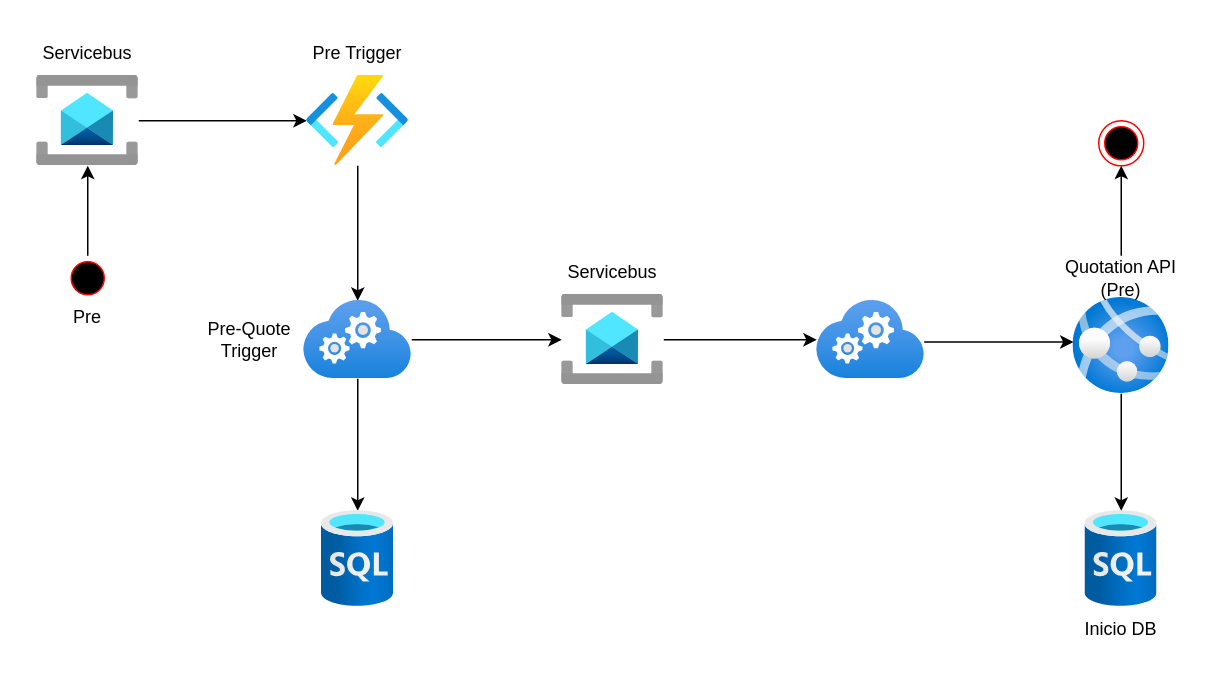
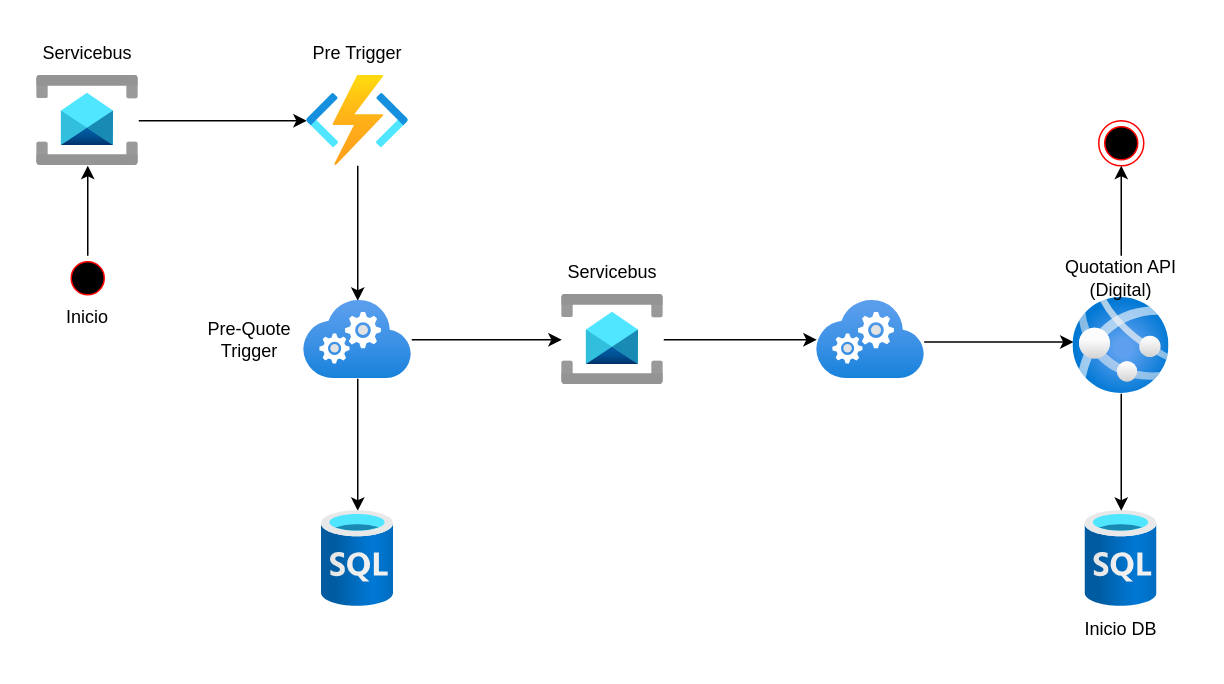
  <mxCell id="0" />
  <mxCell id="1" parent="0" />
  <mxCell id="2" style="edgeStyle=orthogonalEdgeStyle;rounded=0;orthogonalLoop=1;jettySize=auto;html=1;" edge="1" parent="1" source="3" target="5"><mxGeometry relative="1" as="geometry" /></mxCell>
  <mxCell id="3" value="" style="image;aspect=fixed;html=1;points=[];align=center;fontSize=12;image=img/lib/azure2/integration/Service_Bus.svg;" vertex="1" parent="1"><mxGeometry x="24" y="50" width="68" height="60" as="geometry" /></mxCell>
  <mxCell id="4" style="edgeStyle=orthogonalEdgeStyle;rounded=0;orthogonalLoop=1;jettySize=auto;html=1;" edge="1" parent="1" source="5" target="8"><mxGeometry relative="1" as="geometry" /></mxCell>
  <mxCell id="5" value="" style="image;aspect=fixed;html=1;points=[];align=center;fontSize=12;image=img/lib/azure2/compute/Function_Apps.svg;" vertex="1" parent="1"><mxGeometry x="204" y="50" width="68" height="60" as="geometry" /></mxCell>
  <mxCell id="6" value="" style="edgeStyle=orthogonalEdgeStyle;rounded=0;orthogonalLoop=1;jettySize=auto;html=1;" edge="1" parent="1" source="8" target="9"><mxGeometry relative="1" as="geometry" /></mxCell>
  <mxCell id="7" value="" style="edgeStyle=orthogonalEdgeStyle;rounded=0;orthogonalLoop=1;jettySize=auto;html=1;" edge="1" parent="1" source="8" target="11"><mxGeometry relative="1" as="geometry" /></mxCell>
  <mxCell id="8" value="" style="image;aspect=fixed;html=1;points=[];align=center;fontSize=12;image=img/lib/azure2/compute/Cloud_Services_Classic.svg;" vertex="1" parent="1"><mxGeometry x="202" y="200" width="72" height="52" as="geometry" /></mxCell>
  <mxCell id="9" value="" style="image;aspect=fixed;html=1;points=[];align=center;fontSize=12;image=img/lib/azure2/databases/SQL_Database.svg;" vertex="1" parent="1"><mxGeometry x="214" y="340" width="48" height="64" as="geometry" /></mxCell>
  <mxCell id="10" value="" style="edgeStyle=orthogonalEdgeStyle;rounded=0;orthogonalLoop=1;jettySize=auto;html=1;" edge="1" parent="1" source="11" target="17"><mxGeometry relative="1" as="geometry" /></mxCell>
  <mxCell id="11" value="" style="image;aspect=fixed;html=1;points=[];align=center;fontSize=12;image=img/lib/azure2/integration/Service_Bus.svg;" vertex="1" parent="1"><mxGeometry x="374" y="196" width="68" height="60" as="geometry" /></mxCell>
  <mxCell id="12" value="Servicebus" style="text;html=1;strokeColor=none;fillColor=none;align=center;verticalAlign=middle;whiteSpace=wrap;rounded=0;" vertex="1" parent="1"><mxGeometry x="28" y="20" width="60" height="30" as="geometry" /></mxCell>
  <mxCell id="13" value="Pre Trigger" style="text;html=1;strokeColor=none;fillColor=none;align=center;verticalAlign=middle;whiteSpace=wrap;rounded=0;" vertex="1" parent="1"><mxGeometry x="200" y="20" width="76" height="30" as="geometry" /></mxCell>
  <mxCell id="14" value="Pre-Quote Trigger" style="text;html=1;strokeColor=none;fillColor=none;align=center;verticalAlign=middle;whiteSpace=wrap;rounded=0;" vertex="1" parent="1"><mxGeometry x="128" y="211" width="76" height="30" as="geometry" /></mxCell>
  <mxCell id="15" value="Servicebus" style="text;html=1;strokeColor=none;fillColor=none;align=center;verticalAlign=middle;whiteSpace=wrap;rounded=0;" vertex="1" parent="1"><mxGeometry x="378" y="166" width="60" height="30" as="geometry" /></mxCell>
  <mxCell id="16" value="" style="edgeStyle=orthogonalEdgeStyle;rounded=0;orthogonalLoop=1;jettySize=auto;html=1;entryX=0.003;entryY=0.461;entryDx=0;entryDy=0;entryPerimeter=0;exitX=0.995;exitY=0.528;exitDx=0;exitDy=0;exitPerimeter=0;" edge="1" parent="1" source="17" target="21"><mxGeometry relative="1" as="geometry"><mxPoint x="704" y="230" as="targetPoint" /></mxGeometry></mxCell>
  <mxCell id="17" value="" style="image;aspect=fixed;html=1;points=[];align=center;fontSize=12;image=img/lib/azure2/compute/Cloud_Services_Classic.svg;" vertex="1" parent="1"><mxGeometry x="544" y="200" width="72" height="52" as="geometry" /></mxCell>
  <mxCell id="18" value="" style="edgeStyle=orthogonalEdgeStyle;rounded=0;orthogonalLoop=1;jettySize=auto;html=1;" edge="1" parent="1" source="19" target="3"><mxGeometry relative="1" as="geometry" /></mxCell>
  <mxCell id="19" value="" style="ellipse;html=1;shape=startState;fillColor=#000000;strokeColor=#ff0000;" vertex="1" parent="1"><mxGeometry x="43" y="170" width="30" height="30" as="geometry" /></mxCell>
  <mxCell id="20" value="" style="group" vertex="1" connectable="0" parent="1"><mxGeometry x="704" y="170" width="86" height="92" as="geometry" /></mxCell>
  <mxCell id="21" value="" style="image;aspect=fixed;html=1;points=[];align=center;fontSize=12;image=img/lib/azure2/app_services/App_Services.svg;" vertex="1" parent="20"><mxGeometry x="11" y="28" width="64" height="64" as="geometry" /></mxCell>
- <mxCell id="22" value="Quotation API (Pre)" style="text;html=1;strokeColor=none;fillColor=none;align=center;verticalAlign=middle;whiteSpace=wrap;rounded=0;" vertex="1" parent="20"><mxGeometry width="86" height="30" as="geometry" /></mxCell>
+ <mxCell id="22" value="Quotation API (Digital)" style="text;html=1;strokeColor=none;fillColor=none;align=center;verticalAlign=middle;whiteSpace=wrap;rounded=0;" vertex="1" parent="20"><mxGeometry width="86" height="30" as="geometry" /></mxCell>
  <mxCell id="23" value="" style="image;aspect=fixed;html=1;points=[];align=center;fontSize=12;image=img/lib/azure2/databases/SQL_Database.svg;" vertex="1" parent="1"><mxGeometry x="723" y="340" width="48" height="64" as="geometry" /></mxCell>
  <mxCell id="24" value="" style="edgeStyle=orthogonalEdgeStyle;rounded=0;orthogonalLoop=1;jettySize=auto;html=1;" edge="1" parent="1" source="21" target="23"><mxGeometry relative="1" as="geometry" /></mxCell>
  <mxCell id="25" value="" style="ellipse;html=1;shape=endState;fillColor=#000000;strokeColor=#ff0000;" vertex="1" parent="1"><mxGeometry x="732" y="80" width="30" height="30" as="geometry" /></mxCell>
  <mxCell id="26" value="" style="edgeStyle=orthogonalEdgeStyle;rounded=0;orthogonalLoop=1;jettySize=auto;html=1;" edge="1" parent="1" source="22" target="25"><mxGeometry relative="1" as="geometry" /></mxCell>
- <mxCell id="27" value="Pre" style="text;html=1;strokeColor=none;fillColor=none;align=center;verticalAlign=middle;whiteSpace=wrap;rounded=0;" vertex="1" parent="1"><mxGeometry x="20" y="196" width="76" height="30" as="geometry" /></mxCell>
+ <mxCell id="27" value="Inicio" style="text;html=1;strokeColor=none;fillColor=none;align=center;verticalAlign=middle;whiteSpace=wrap;rounded=0;" vertex="1" parent="1"><mxGeometry x="20" y="196" width="76" height="30" as="geometry" /></mxCell>
  <mxCell id="28" value="Inicio DB" style="text;html=1;strokeColor=none;fillColor=none;align=center;verticalAlign=middle;whiteSpace=wrap;rounded=0;" vertex="1" parent="1"><mxGeometry x="700" y="404" width="94" height="30" as="geometry" /></mxCell>
